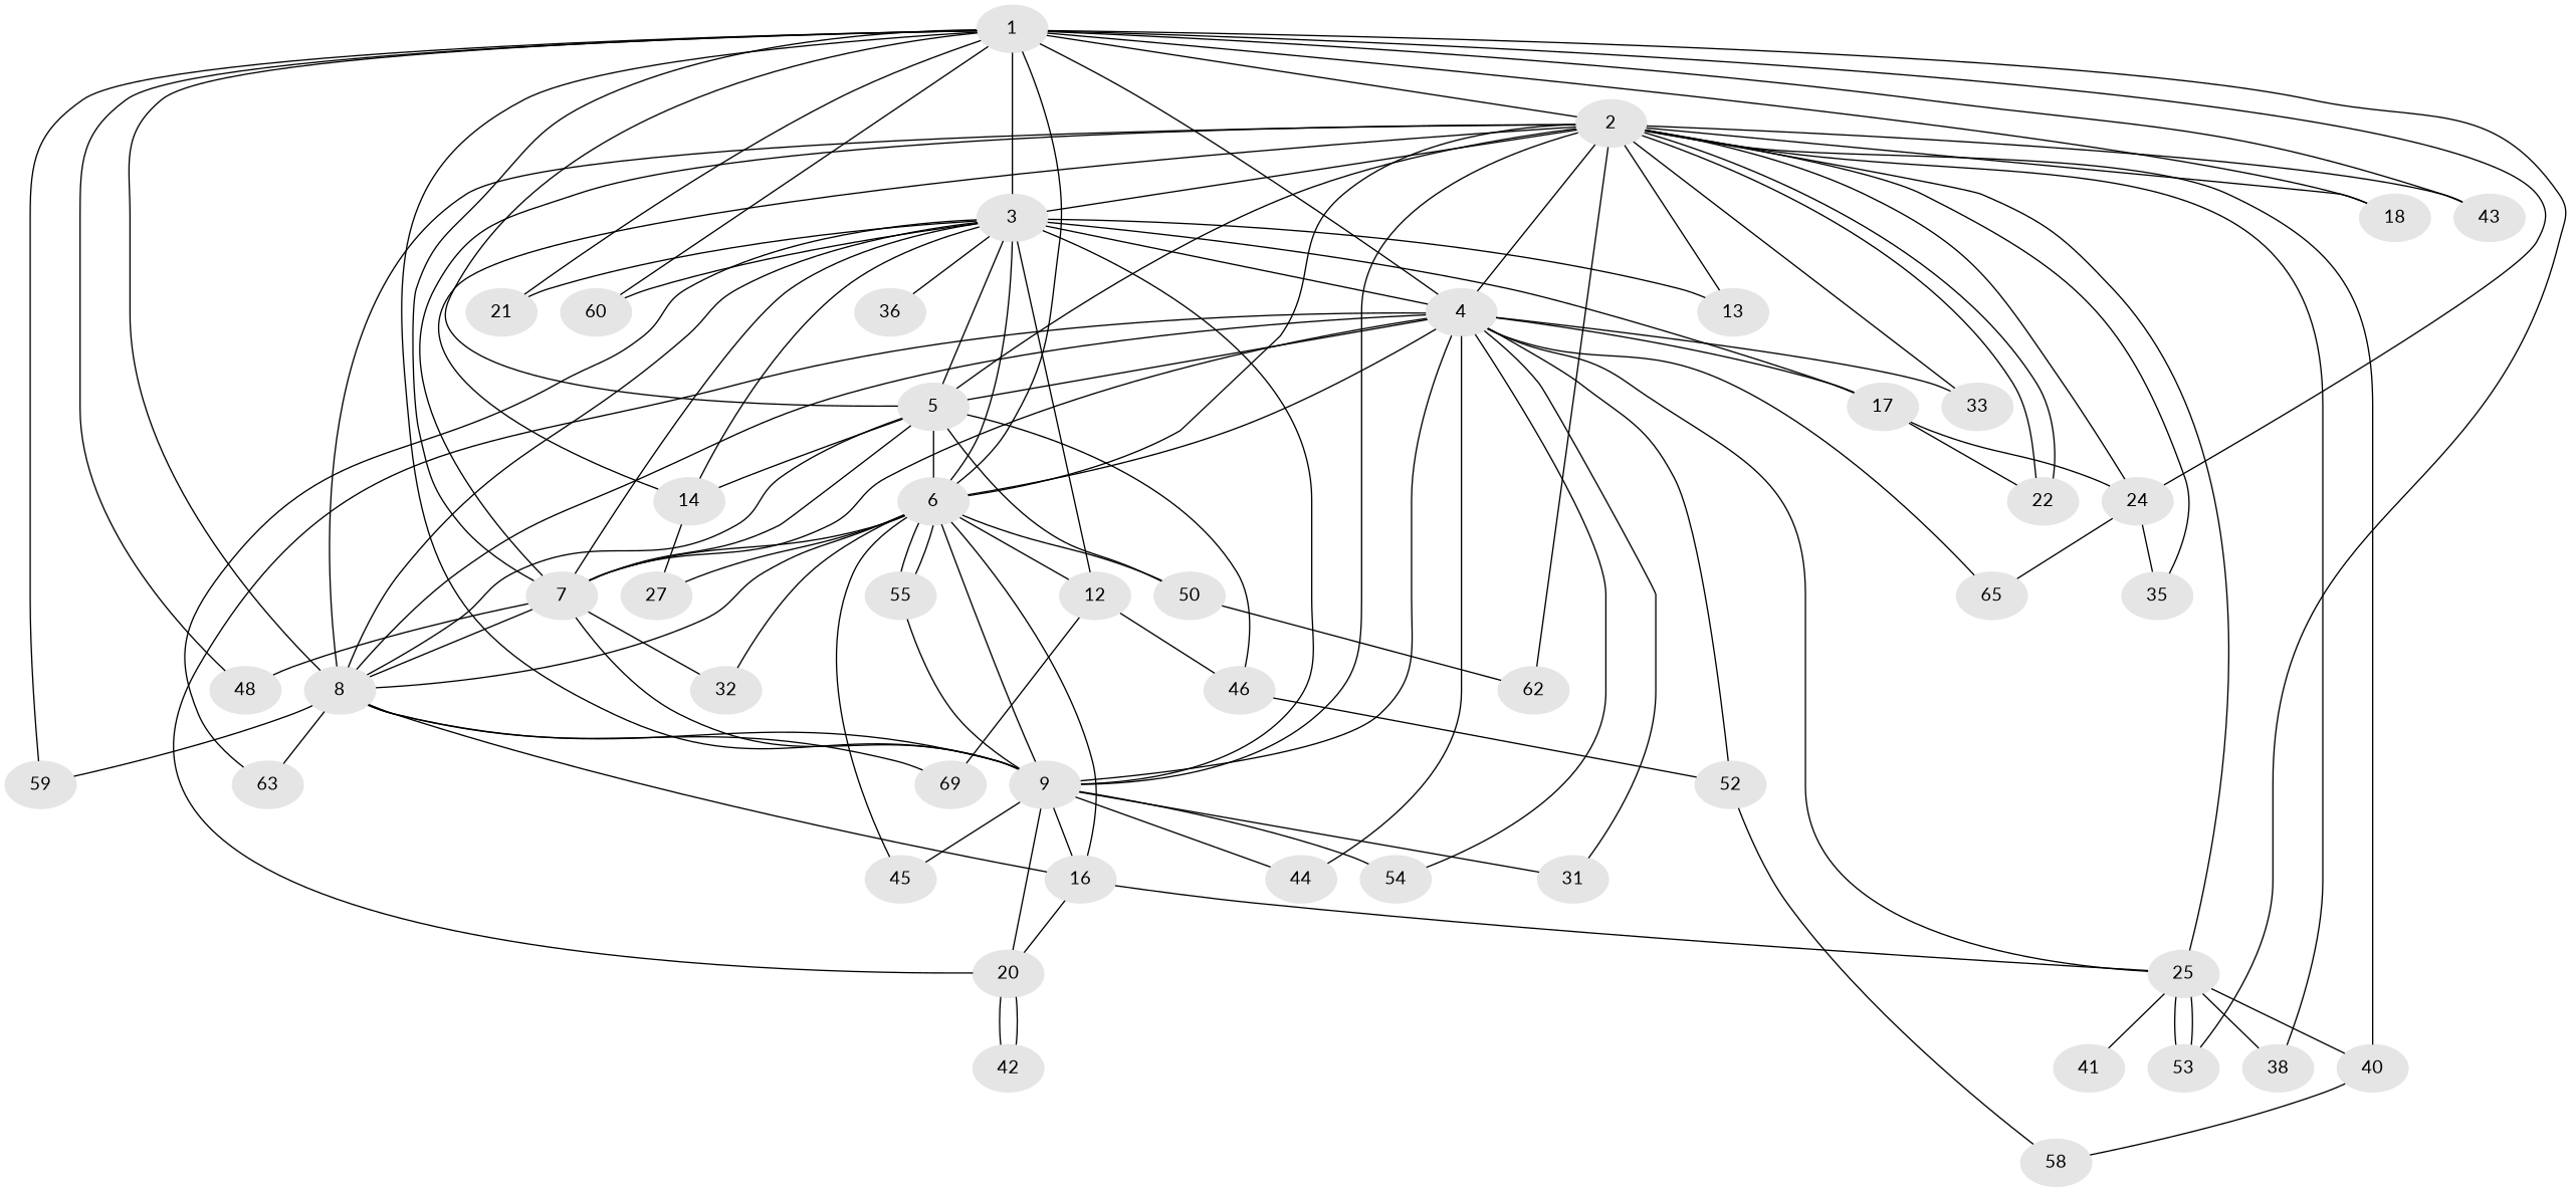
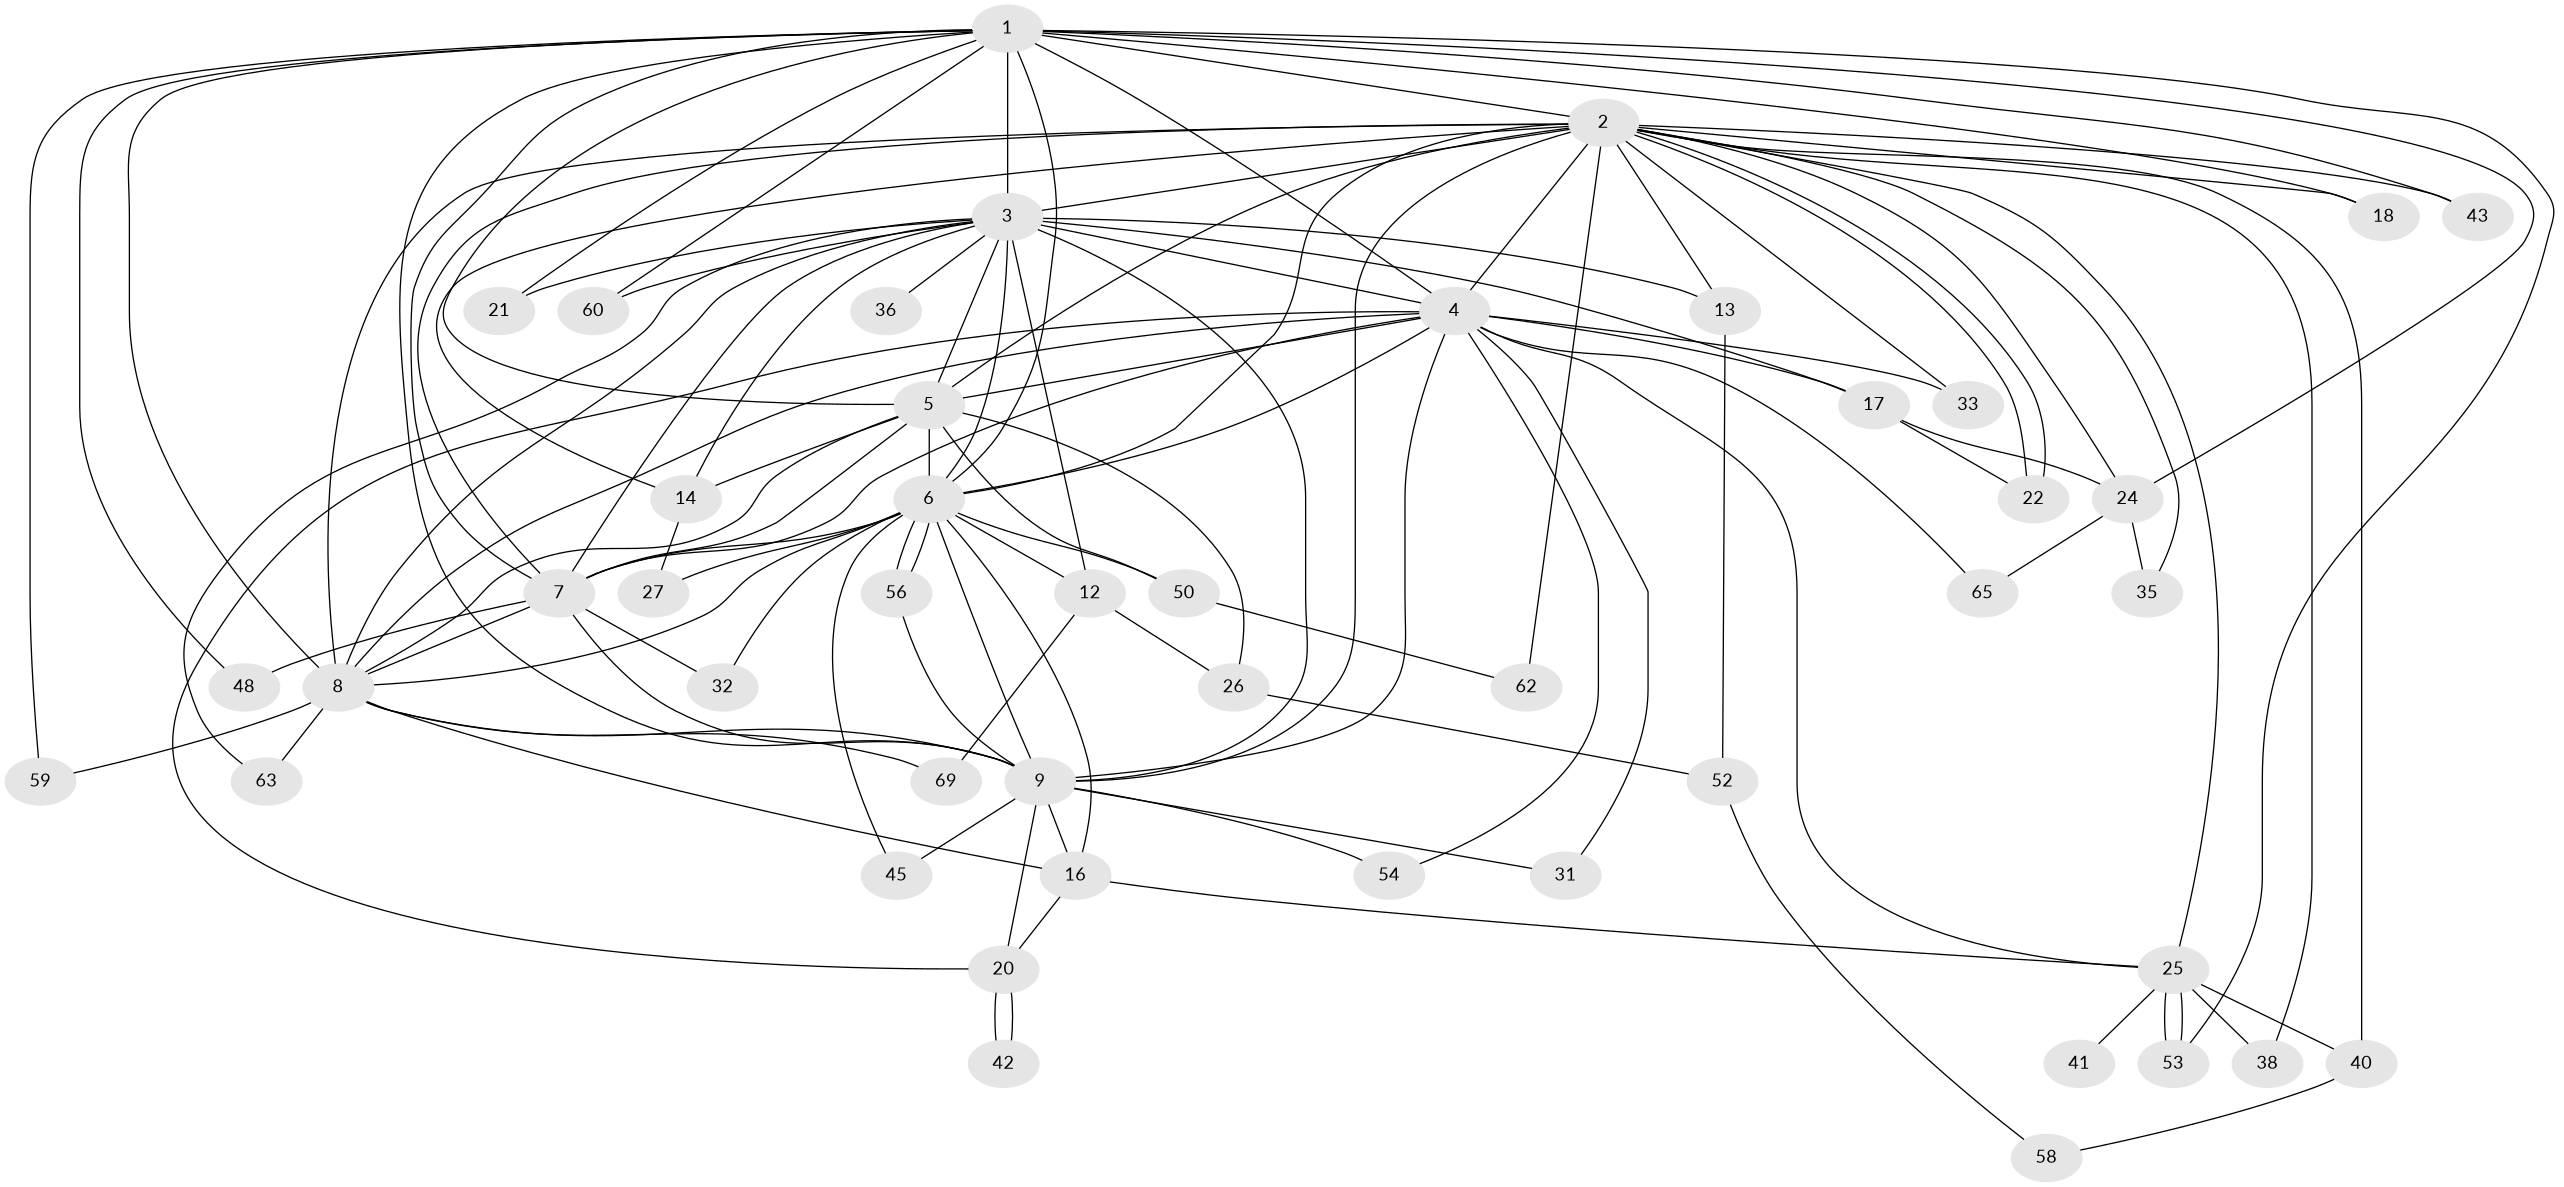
  graph {
    fontname=Lato
    node [color=gray90 fontname=Lato style=filled]
    edge [fontname=Lato]
    1 [super="+23"]
    2 [super="+28"]
    3 [super="+10"]
    4 [super="+30"]
    5 [super="+37"]
    6 [super="+11"]
    7
    8 [super="+19"]
    9 [super="+64"]
    18
    21
    24 [super="+29"]
    43
    48
    53 [super="+68"]
    59
    60
    13
    22 [super="+51"]
    25 [super="+66"]
    33
    35
    38
    40
    62
    14 [super="+34"]
    36
    12 [super="+15"]
    17 [super="+46"]
    63
    20 [super="+49"]
    31
-   44 [super="+55"]
    52
    54 [super="+67"]
    65
-   26 [label=46]
+   26
    50 [super="+57"]
    16 [super="+39"]
    27
    32
    45
-   56 [label=55]
+   56
    69
    41
    58
    42
    1 -- 2
    1 -- 3 [weight=3]
    1 -- 4
    1 -- 5
    1 -- 6
    1 -- 7
    1 -- 8 [weight=2]
    1 -- 9
    1 -- 18
    1 -- 21
    1 -- 24
    1 -- 43
    1 -- 48
    1 -- 53
    1 -- 59
    1 -- 60
    2 -- 3 [weight=2]
    2 -- 4
    2 -- 5
    2 -- 6
    2 -- 7
    2 -- 8 [weight=2]
    2 -- 9
    2 -- 18
    2 -- 24
    2 -- 43
    2 -- 13
    2 -- 22
    2 -- 22
    2 -- 25
    2 -- 33
    2 -- 35
    2 -- 38
    2 -- 40
    2 -- 62
    2 -- 14
    3 -- 4 [weight=3]
    3 -- 5 [weight=2]
    3 -- 6 [weight=2]
    3 -- 7 [weight=2]
    3 -- 8 [weight=2]
    3 -- 9 [weight=3]
    3 -- 21
    3 -- 60
    3 -- 13
    3 -- 14
    3 -- 36
    3 -- 12 [weight=2]
    3 -- 17
    3 -- 63
    4 -- 5
    4 -- 6
    4 -- 7
    4 -- 8
    4 -- 9
    4 -- 25
    4 -- 33
    4 -- 17 [weight=2]
    4 -- 20
    4 -- 31
-   4 -- 44 [weight=2]
-   4 -- 52
+   13 -- 52
    4 -- 54
    4 -- 65
    5 -- 6 [weight=2]
    5 -- 7
    5 -- 8 [weight=2]
    5 -- 14 [weight=2]
    5 -- 26
    5 -- 50 [weight=2]
    6 -- 7
    6 -- 8
    6 -- 9
    6 -- 12
    6 -- 50
    6 -- 16
    6 -- 27
    6 -- 32
    6 -- 45
    6 -- 56
    6 -- 56
    7 -- 8
    7 -- 9
    7 -- 48
    7 -- 32
    8 -- 9
    8 -- 59
    8 -- 63
    8 -- 16
    8 -- 69
    9 -- 20
    9 -- 31
-   9 -- 44
    9 -- 54 [weight=2]
    9 -- 16
    9 -- 45
    24 -- 35
    24 -- 65
    25 -- 53
    25 -- 53
    25 -- 38
    25 -- 40
    25 -- 41
    40 -- 58
    14 -- 27
    12 -- 26
    12 -- 69
    17 -- 24
    17 -- 22
    20 -- 42
    20 -- 42
    52 -- 58
    26 -- 52
    50 -- 62
    16 -- 25
    16 -- 20
    56 -- 9
  }
